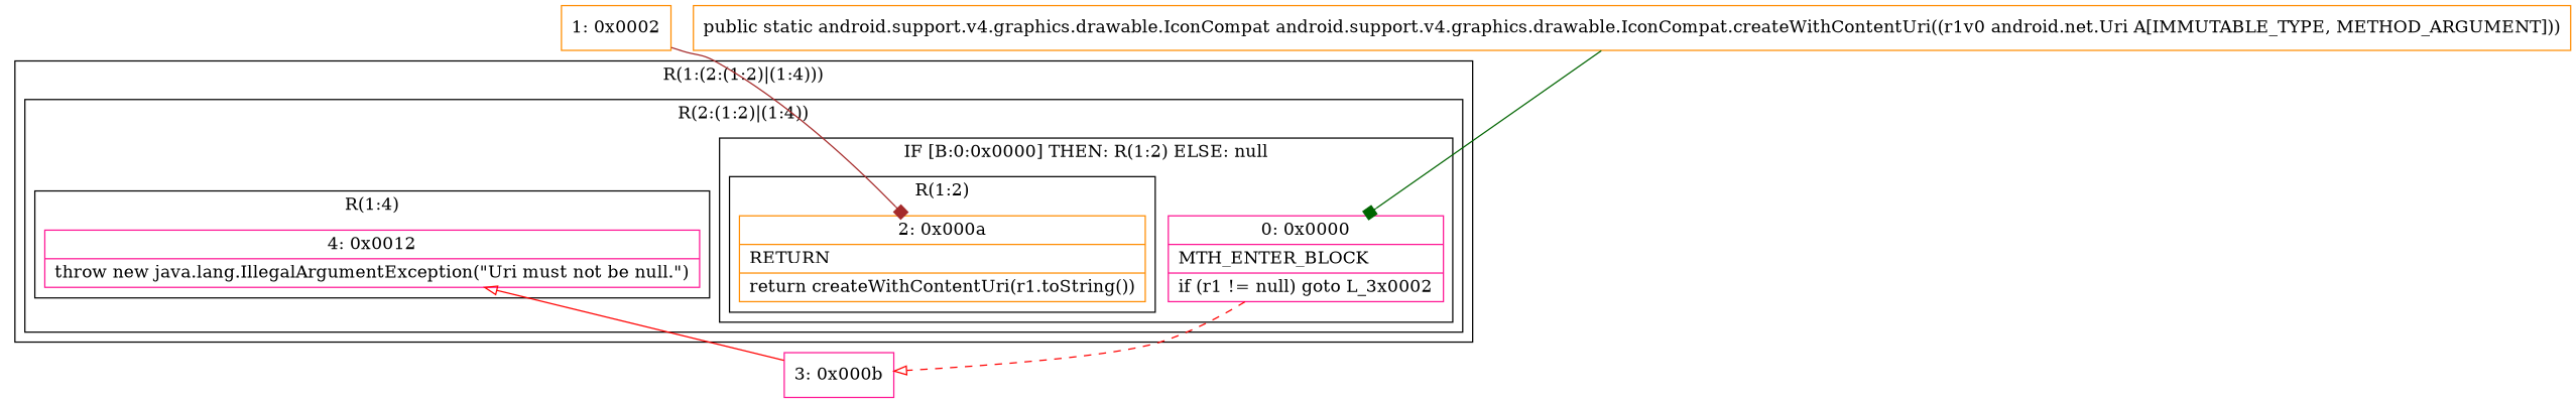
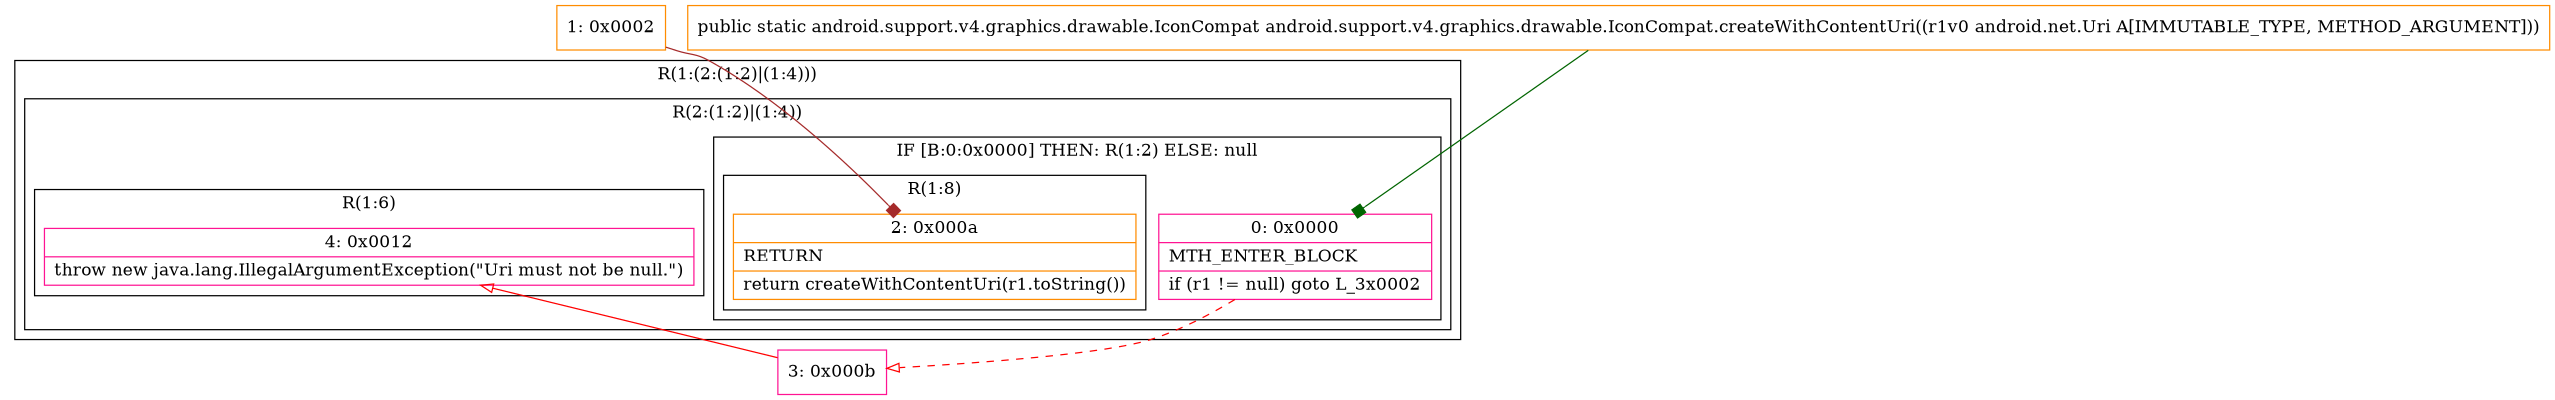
  digraph {
    node [color=darkorange shape=record]
    edge [arrowhead=onormal color=red]
    n1 [label="{2\:\ 0x000a|RETURN\l|return createWithContentUri(r1.toString())\l}"]
    n2 [color=deeppink label="{0\:\ 0x0000|MTH_ENTER_BLOCK\l|if (r1 != null) goto L_3x0002\l}"]
    n3 [color=deeppink label="{4\:\ 0x0012|throw new java.lang.IllegalArgumentException(\"Uri must not be null.\")\l}"]
    n4 [color=deeppink label="{3\:\ 0x000b}"]
    n5 [label="{1\:\ 0x0002}"]
    n6 [label="{public static android.support.v4.graphics.drawable.IconCompat android.support.v4.graphics.drawable.IconCompat.createWithContentUri((r1v0 android.net.Uri A[IMMUTABLE_TYPE, METHOD_ARGUMENT])) }"]
    subgraph cluster_1 {
      label="R(1:(2:(1:2)|(1:4)))"
      subgraph cluster_2 {
        label="R(2:(1:2)|(1:4))"
        subgraph cluster_3 {
          label="IF [B:0:0x0000] THEN: R(1:2) ELSE: null"
          n2
          subgraph cluster_4 {
-           label="R(1:2)"
+           label="R(1:8)"
            n1
          }
        }
        subgraph cluster_5 {
-         label="R(1:4)"
+         label="R(1:6)"
          n3
        }
      }
    }
    n2 -> n4 [style=dashed]
    n4 -> n3
    n5 -> n1 [arrowhead=box color=brown]
    n6 -> n2 [arrowhead=box color=darkgreen]
  }
